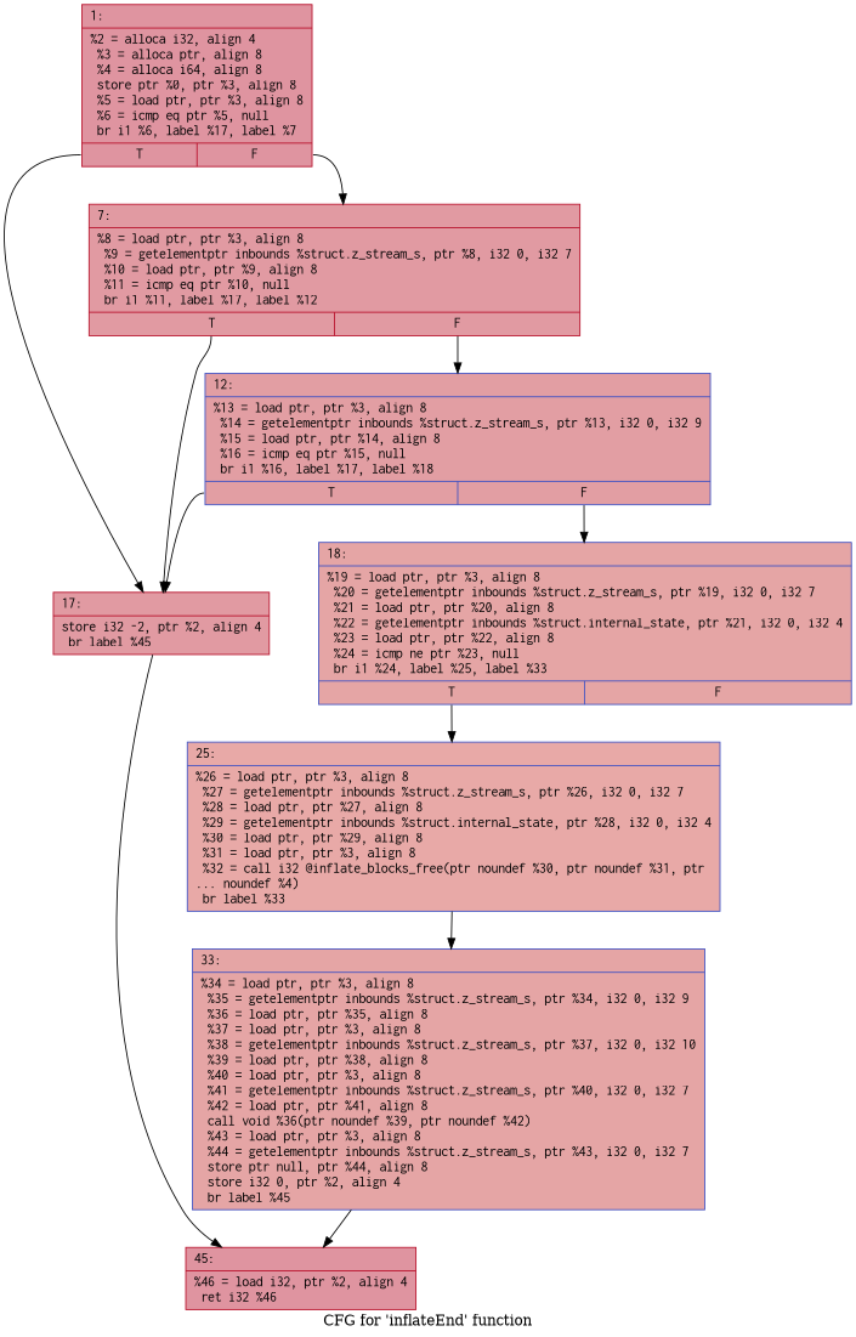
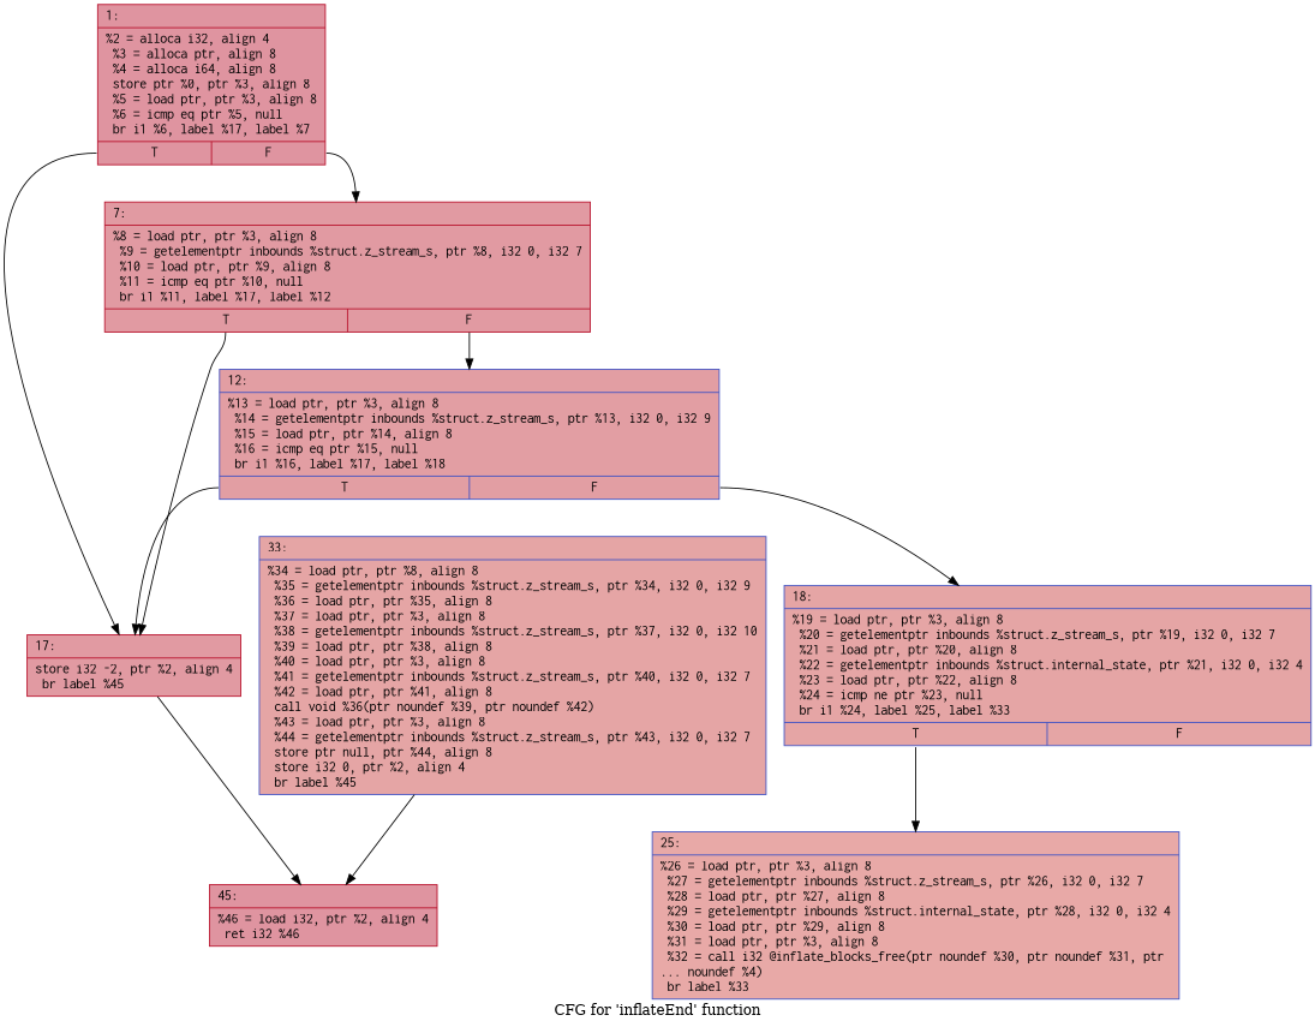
  digraph {
    label="CFG for 'inflateEnd' function"
    node [color="#b70d28ff" fillcolor="#b70d2870" fontname=Courier shape=record style=filled]
    edge [tailport=s0]
    n1 [label="{1:\l|  %2 = alloca i32, align 4\l  %3 = alloca ptr, align 8\l  %4 = alloca i64, align 8\l  store ptr %0, ptr %3, align 8\l  %5 = load ptr, ptr %3, align 8\l  %6 = icmp eq ptr %5, null\l  br i1 %6, label %17, label %7\l|{<s0>T|<s1>F}}"]
    n2 [fillcolor="#bb1b2c70" label="{17:\l|  store i32 -2, ptr %2, align 4\l  br label %45\l}"]
    n3 [fillcolor="#bb1b2c70" label="{7:\l|  %8 = load ptr, ptr %3, align 8\l  %9 = getelementptr inbounds %struct.z_stream_s, ptr %8, i32 0, i32 7\l  %10 = load ptr, ptr %9, align 8\l  %11 = icmp eq ptr %10, null\l  br i1 %11, label %17, label %12\l|{<s0>T|<s1>F}}"]
    n4 [label="{45:\l|  %46 = load i32, ptr %2, align 4\l  ret i32 %46\l}"]
    n5 [color="#3d50c3ff" fillcolor="#be242e70" label="{12:\l|  %13 = load ptr, ptr %3, align 8\l  %14 = getelementptr inbounds %struct.z_stream_s, ptr %13, i32 0, i32 9\l  %15 = load ptr, ptr %14, align 8\l  %16 = icmp eq ptr %15, null\l  br i1 %16, label %17, label %18\l|{<s0>T|<s1>F}}"]
    n6 [color="#3d50c3ff" fillcolor="#c5333470" label="{18:\l|  %19 = load ptr, ptr %3, align 8\l  %20 = getelementptr inbounds %struct.z_stream_s, ptr %19, i32 0, i32 7\l  %21 = load ptr, ptr %20, align 8\l  %22 = getelementptr inbounds %struct.internal_state, ptr %21, i32 0, i32 4\l  %23 = load ptr, ptr %22, align 8\l  %24 = icmp ne ptr %23, null\l  br i1 %24, label %25, label %33\l|{<s0>T|<s1>F}}"]
    n7 [color="#3d50c3ff" fillcolor="#ca3b3770" label="{25:\l|  %26 = load ptr, ptr %3, align 8\l  %27 = getelementptr inbounds %struct.z_stream_s, ptr %26, i32 0, i32 7\l  %28 = load ptr, ptr %27, align 8\l  %29 = getelementptr inbounds %struct.internal_state, ptr %28, i32 0, i32 4\l  %30 = load ptr, ptr %29, align 8\l  %31 = load ptr, ptr %3, align 8\l  %32 = call i32 @inflate_blocks_free(ptr noundef %30, ptr noundef %31, ptr\l... noundef %4)\l  br label %33\l}"]
-   n8 [color="#3d50c3ff" fillcolor="#c5333470" label="{33:\l|  %34 = load ptr, ptr %3, align 8\l  %35 = getelementptr inbounds %struct.z_stream_s, ptr %34, i32 0, i32 9\l  %36 = load ptr, ptr %35, align 8\l  %37 = load ptr, ptr %3, align 8\l  %38 = getelementptr inbounds %struct.z_stream_s, ptr %37, i32 0, i32 10\l  %39 = load ptr, ptr %38, align 8\l  %40 = load ptr, ptr %3, align 8\l  %41 = getelementptr inbounds %struct.z_stream_s, ptr %40, i32 0, i32 7\l  %42 = load ptr, ptr %41, align 8\l  call void %36(ptr noundef %39, ptr noundef %42)\l  %43 = load ptr, ptr %3, align 8\l  %44 = getelementptr inbounds %struct.z_stream_s, ptr %43, i32 0, i32 7\l  store ptr null, ptr %44, align 8\l  store i32 0, ptr %2, align 4\l  br label %45\l}"]
+   n8 [color="#3d50c3ff" fillcolor="#c5333470" label="{33:\l|  %34 = load ptr, ptr %8, align 8\l  %35 = getelementptr inbounds %struct.z_stream_s, ptr %34, i32 0, i32 9\l  %36 = load ptr, ptr %35, align 8\l  %37 = load ptr, ptr %3, align 8\l  %38 = getelementptr inbounds %struct.z_stream_s, ptr %37, i32 0, i32 10\l  %39 = load ptr, ptr %38, align 8\l  %40 = load ptr, ptr %3, align 8\l  %41 = getelementptr inbounds %struct.z_stream_s, ptr %40, i32 0, i32 7\l  %42 = load ptr, ptr %41, align 8\l  call void %36(ptr noundef %39, ptr noundef %42)\l  %43 = load ptr, ptr %3, align 8\l  %44 = getelementptr inbounds %struct.z_stream_s, ptr %43, i32 0, i32 7\l  store ptr null, ptr %44, align 8\l  store i32 0, ptr %2, align 4\l  br label %45\l}"]
    n1 -> n2
    n1 -> n3 [tailport=s1]
    n2 -> n4
    n3 -> n2
    n3 -> n5 [tailport=s1]
    n5 -> n2
    n5 -> n6 [tailport=s1]
    n6 -> n7
-   n7 -> n8
    n8 -> n4
  }
